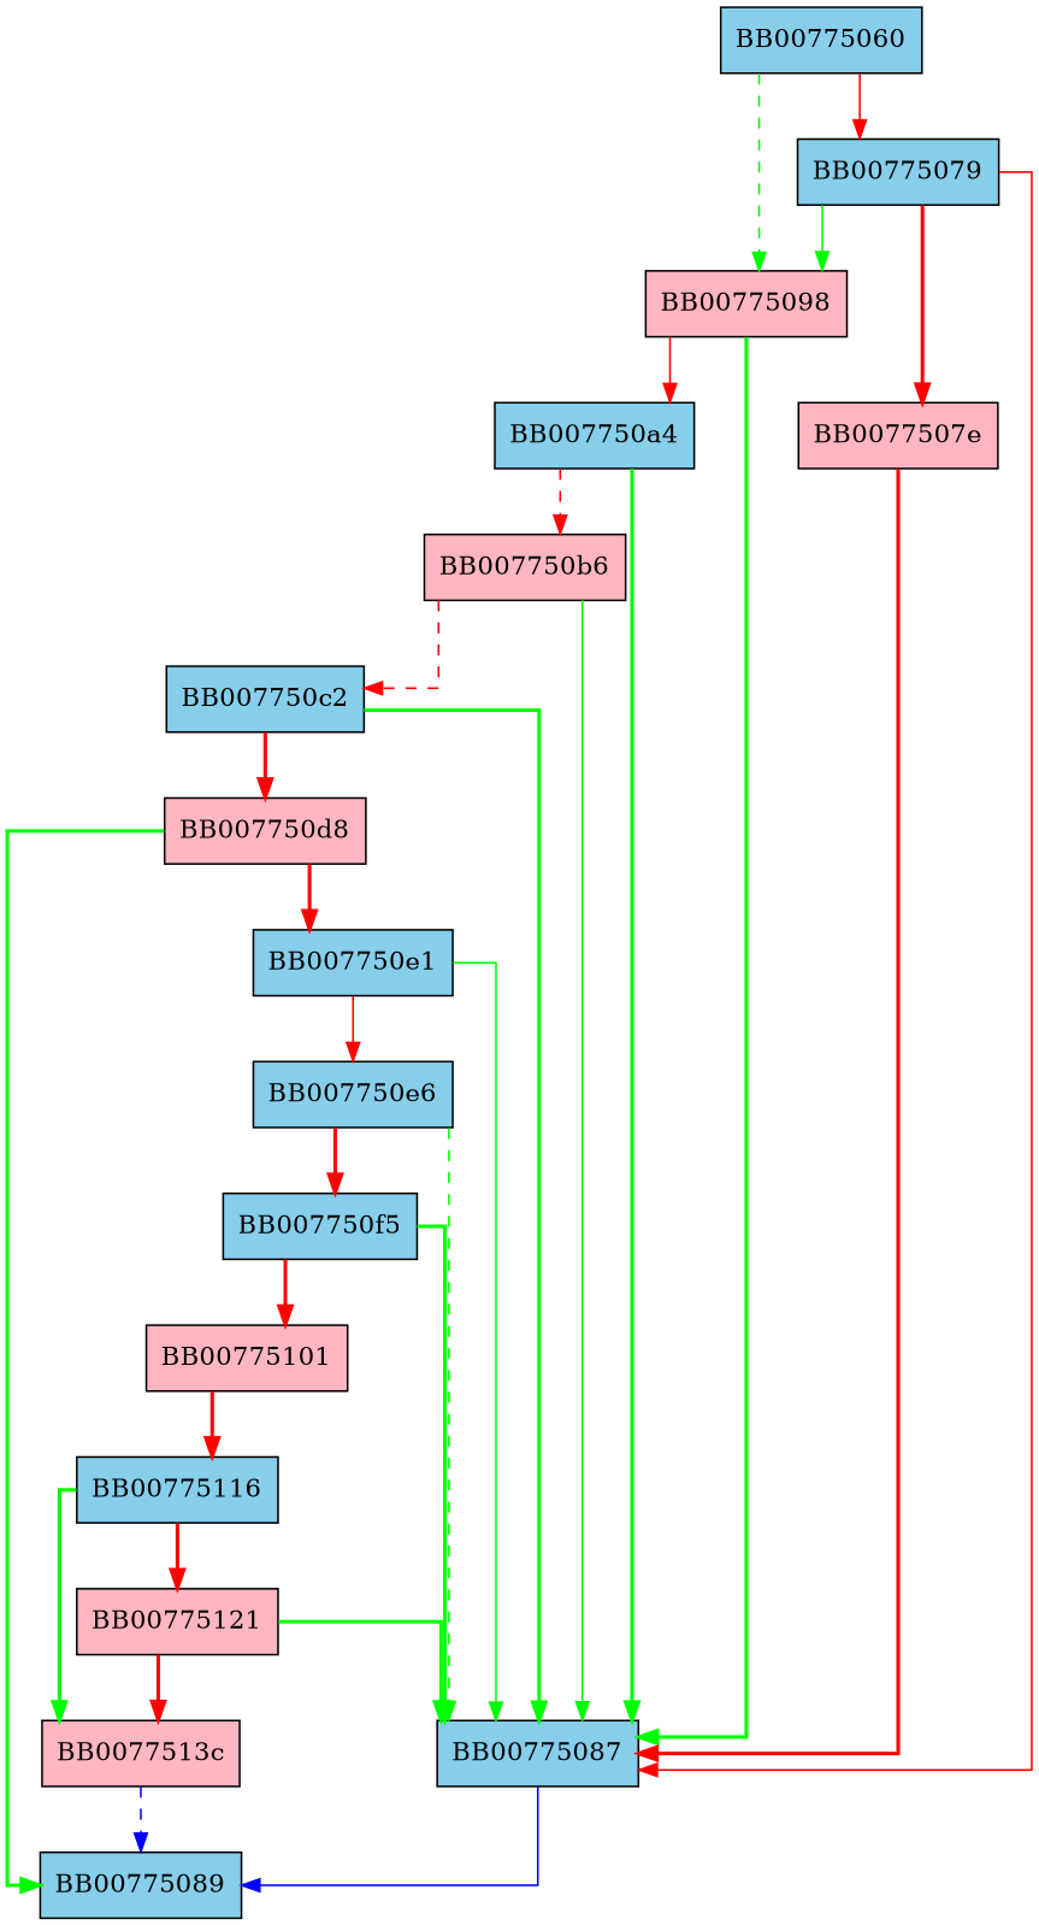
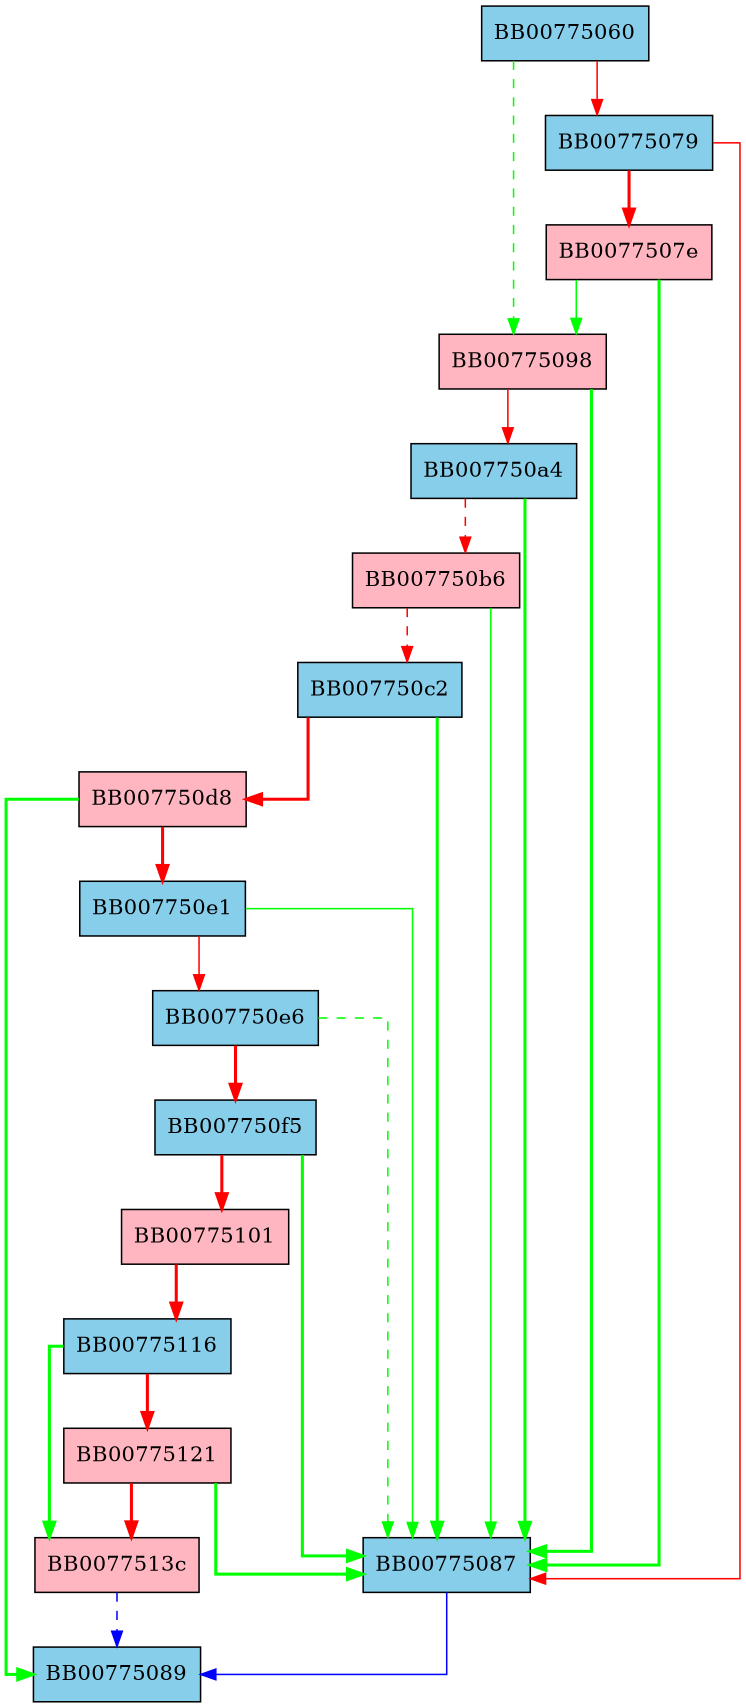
  digraph {
    splines=ortho
    node [fillcolor=skyblue shape=box style=filled]
    edge [color=red style=bold]
    BB00775098 [fillcolor=lightpink]
    BB00775060
    BB00775079
    BB00775087
    BB007750a4
    BB0077507e [fillcolor=lightpink]
    BB00775089
    BB007750b6 [fillcolor=lightpink]
    BB007750c2
    BB007750d8 [fillcolor=lightpink]
    BB007750e1
    BB007750e6
    BB007750f5
    BB00775101 [fillcolor=lightpink]
    BB00775116
    BB0077513c [fillcolor=lightpink]
    BB00775121 [fillcolor=lightpink]
    BB00775098 -> BB00775087 [color=green]
    BB00775098 -> BB007750a4 [style=solid]
    BB00775060 -> BB00775098 [color=green style=dashed]
    BB00775060 -> BB00775079 [style=solid]
    BB00775079 -> BB00775087 [style=solid]
    BB00775079 -> BB0077507e
    BB00775087 -> BB00775089 [color=blue style=solid]
    BB007750a4 -> BB00775087 [color=green]
    BB007750a4 -> BB007750b6 [style=dashed]
-   BB00775079 -> BB00775098 [color=green style=solid]
-   BB0077507e -> BB00775087
+   BB0077507e -> BB00775098 [color=green style=solid]
+   BB0077507e -> BB00775087 [color=green]
    BB007750b6 -> BB00775087 [color=green style=solid]
    BB007750b6 -> BB007750c2 [style=dashed]
    BB007750c2 -> BB00775087 [color=green]
    BB007750c2 -> BB007750d8
    BB007750d8 -> BB00775089 [color=green]
    BB007750d8 -> BB007750e1
    BB007750e1 -> BB00775087 [color=green style=solid]
    BB007750e1 -> BB007750e6 [style=solid]
    BB007750e6 -> BB00775087 [color=green style=dashed]
    BB007750e6 -> BB007750f5
    BB007750f5 -> BB00775087 [color=green]
    BB007750f5 -> BB00775101
    BB00775101 -> BB00775116
    BB00775116 -> BB0077513c [color=green]
    BB00775116 -> BB00775121
    BB0077513c -> BB00775089 [color=blue style=dashed]
    BB00775121 -> BB00775087 [color=green]
    BB00775121 -> BB0077513c
  }
